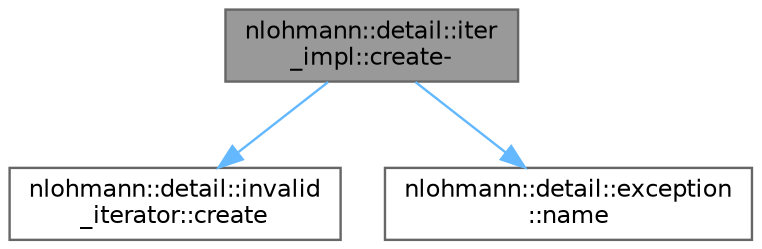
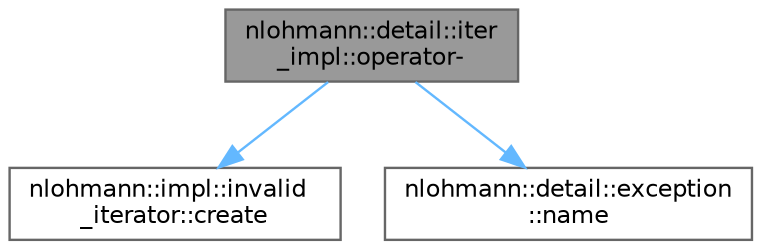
  digraph {
    rankdir=TB
    node [color=grey40 fillcolor=white fontname=Helvetica fontsize=10 shape=box style=filled]
    edge [color=steelblue1 fontname=Helvetica fontsize=10 labelfontname=Helvetica labelfontsize=10 style=solid]
-   n1 [color=gray40 fillcolor=grey60 fontcolor=black height=0.2 label="nlohmann::detail::iter\l_impl::create-" width=0.4]
-   n2 [height=0.2 label="nlohmann::detail::invalid\l_iterator::create" width=0.4]
+   n1 [color=gray40 fillcolor=grey60 fontcolor=black height=0.2 label="nlohmann::detail::iter\l_impl::operator-" width=0.4]
+   n2 [height=0.2 label="nlohmann::impl::invalid\l_iterator::create" width=0.4]
    n3 [height=0.2 label="nlohmann::detail::exception\l::name" width=0.4]
    n1 -> n2
    n1 -> n3
  }
